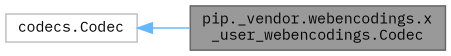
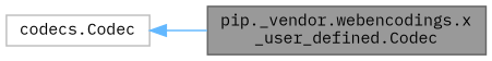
  digraph {
    rankdir=LR
    fontname="IBM Plex Mono"
    node [fontname="IBM Plex Mono" fontsize=10 shape=box style=filled]
-   n1 [color=gray40 fillcolor=grey60 fontcolor=black height=0.2 label="pip._vendor.webencodings.x\l_user_webencodings.Codec" width=0.4]
+   n1 [color=gray40 fillcolor=grey60 fontcolor=black height=0.2 label="pip._vendor.webencodings.x\l_user_defined.Codec" width=0.4]
    n2 [color=grey75 fillcolor=white height=0.2 label="codecs.Codec" width=0.4]
    n2 -> n1 [color=steelblue1 dir=back fontname="IBM Plex Mono" fontsize=10 labelfontname=Helvetica labelfontsize=10 style=solid]
  }
